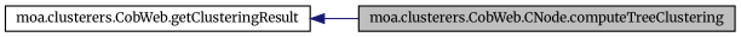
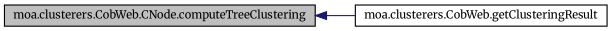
  digraph {
    rankdir=LR
    fontname=Merriweather
    node [color=black fontname=Merriweather fontsize=10 shape=record style=filled]
    n1 [fillcolor=grey75 fontcolor=black height=0.2 label="moa.clusterers.CobWeb.CNode.computeTreeClustering" width=0.4]
    n2 [fillcolor=white height=0.2 label="moa.clusterers.CobWeb.getClusteringResult" width=0.4]
-   n2 -> n1 [color=midnightblue dir=back fontname=Merriweather fontsize=10 labelfontname=Helvetica labelfontsize=10 style=solid]
+   n1 -> n2 [color=midnightblue dir=back fontname=Merriweather fontsize=10 labelfontname=Helvetica labelfontsize=10 style=solid]
  }
